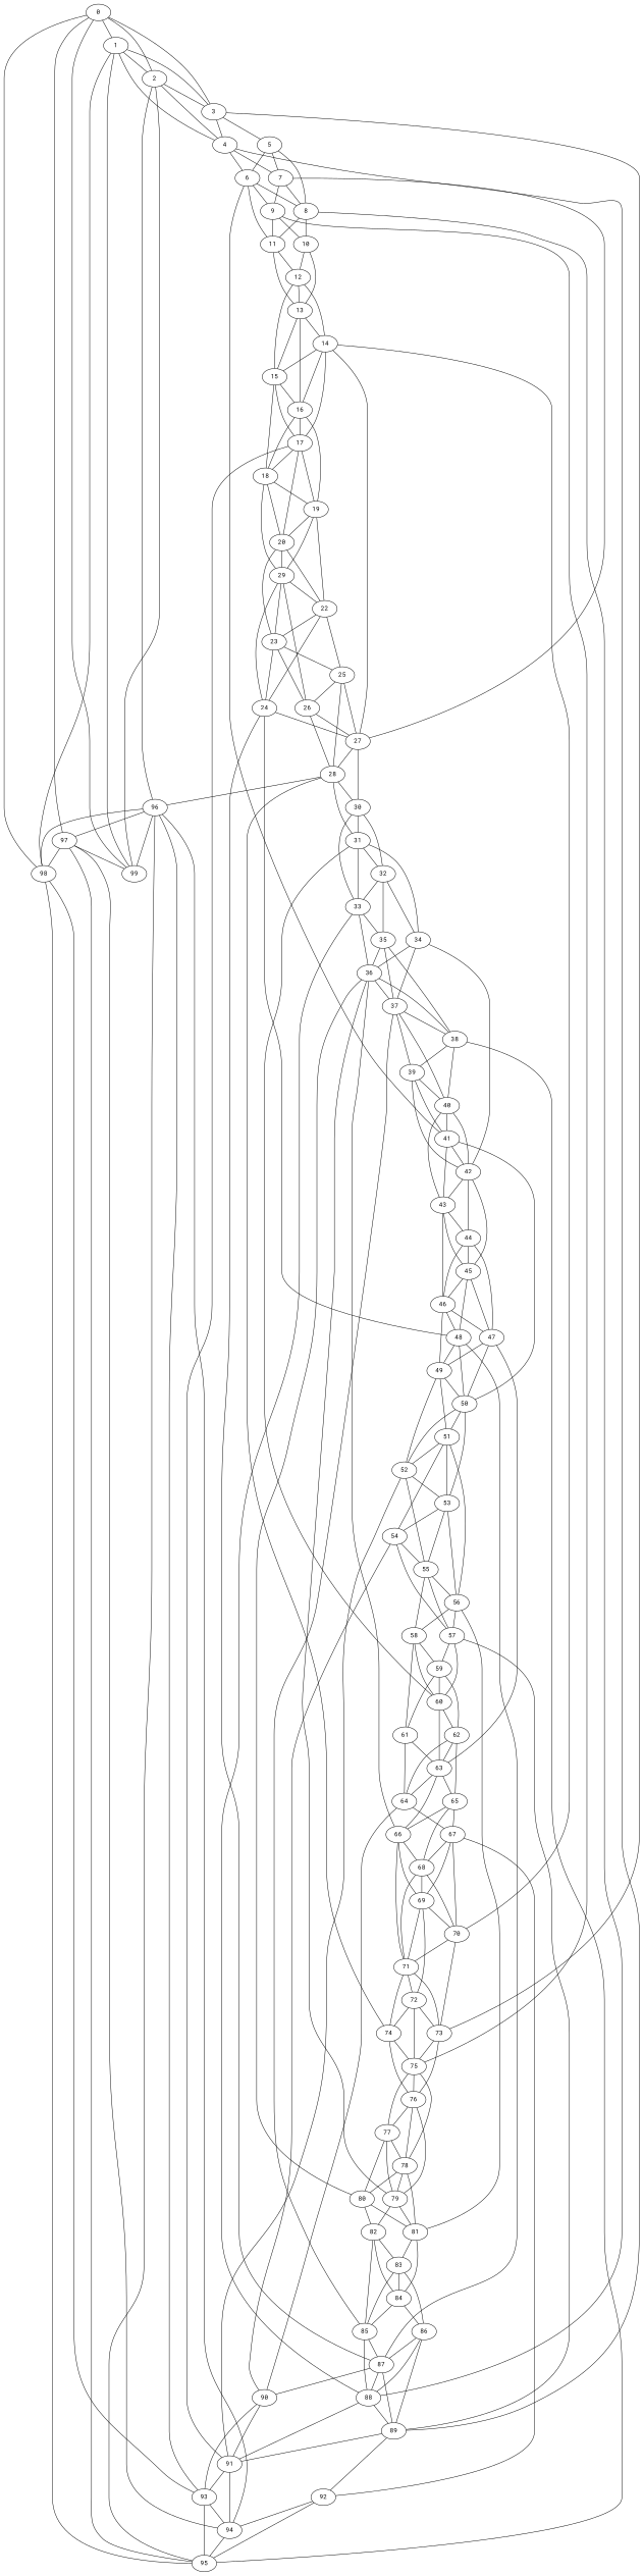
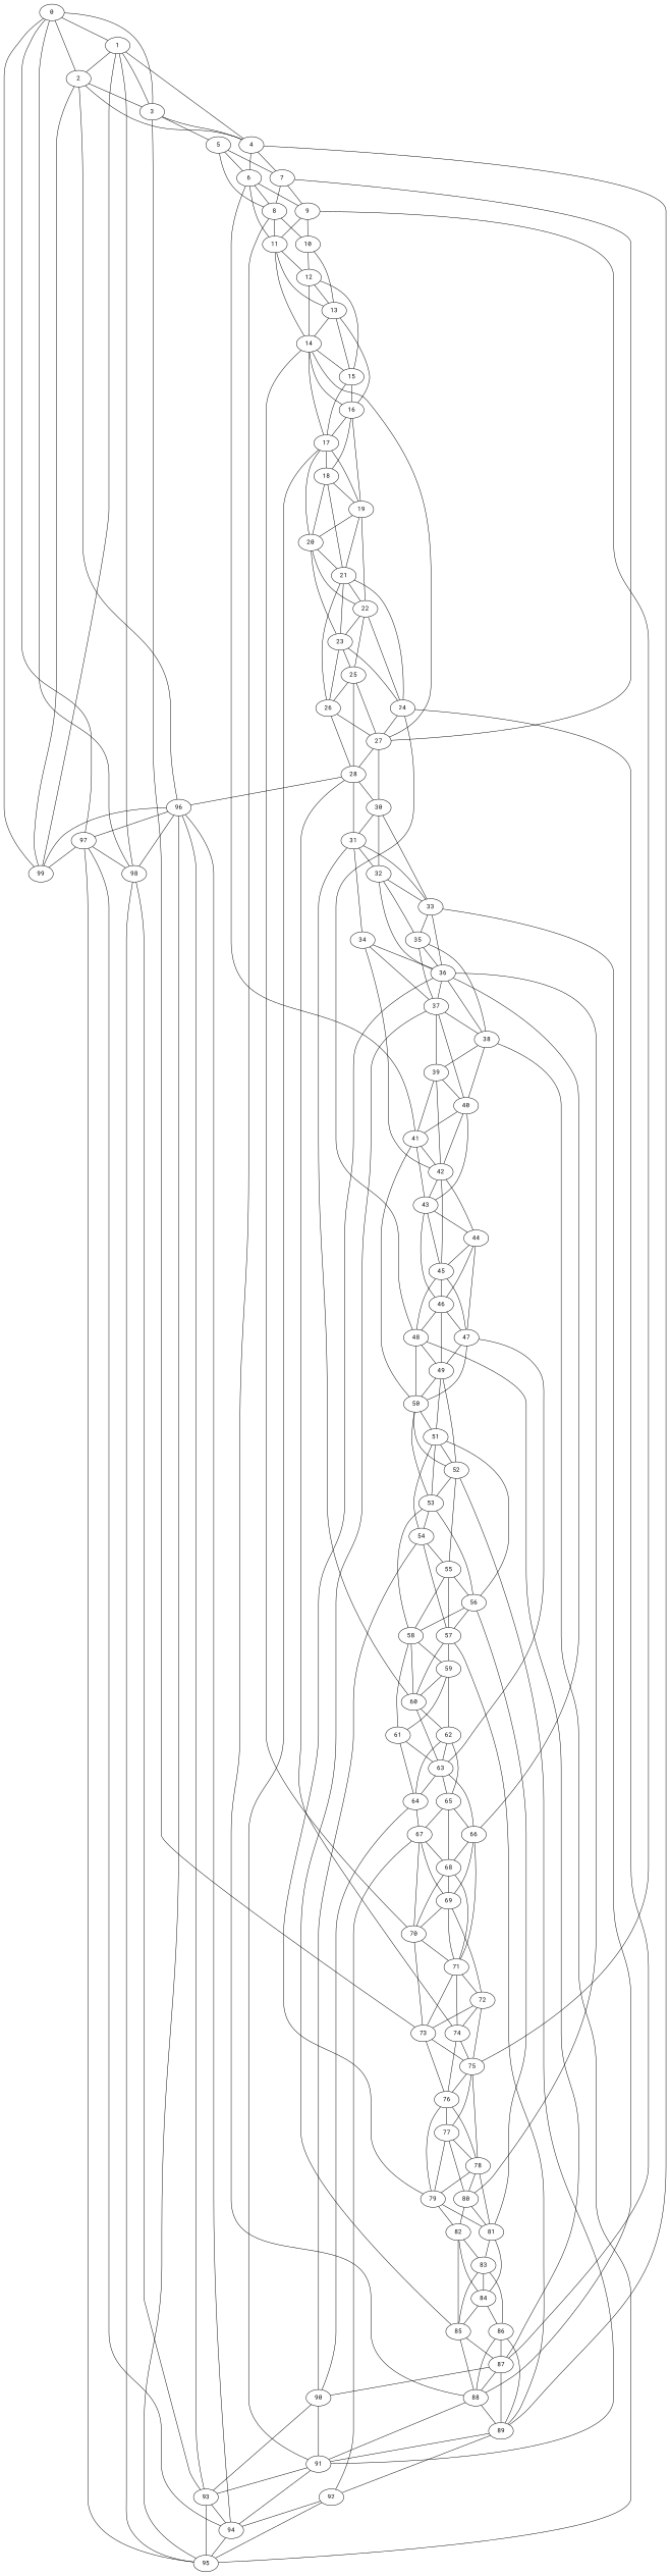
  strict graph {
    fontname="Roboto Mono"
    node [fontname="Roboto Mono"]
    edge [fontname="Roboto Mono" is_available=True prob=1.0]
    0
    1
    2
    3
    97
    98
    99
    4
    96
    5
    73
    93
    6
    7
    89
    8
    75
    76
    9
    41
    11
    27
    91
    92
    10
    88
    42
    43
    50
    28
    30
    12
    13
    14
    77
    78
    15
    16
    17
    70
    18
    19
    20
    71
-   21 [label=29]
+   21
    22
    23
    94
    24
    26
    25
    48
    87
    54
    55
    57
    90
    49
    31
    74
    32
    33
    34
    60
    35
    36
    37
    63
    62
    38
    66
    79
    80
    39
    40
    85
    44
    45
    95
    68
    69
    81
    82
    46
    51
    52
    53
    47
    64
    65
    56
    58
    59
    61
    83
    84
    67
    72
    86
    0 -- 1 [prob=0.365337607583]
    0 -- 2 [prob=0.887632171109]
    0 -- 3
    0 -- 97 [prob=0.409542424575]
    0 -- 98 [prob=0.778049423621]
    0 -- 99 [prob=0.133529766874]
    1 -- 2 [prob=0.293041345444]
    1 -- 3 [prob=0.203092920442]
    1 -- 98
    1 -- 99 [prob=0.066162871888]
    1 -- 4 [prob=0.66456325761]
    2 -- 3
    2 -- 99
    2 -- 4 [prob=0.888797805684]
    2 -- 96 [prob=0.489768283896]
    3 -- 4 [prob=0.366603285587]
    3 -- 5 [prob=0.957696419038]
    3 -- 73 [prob=0.180305466048]
    97 -- 98 [prob=0.650771293846]
    97 -- 99 [prob=0.475443032976]
    98 -- 93 [prob=0.502859458752]
    4 -- 6 [prob=0.63240428238]
    4 -- 7
    4 -- 89 [prob=0.438925808694]
    96 -- 97 [prob=0.808705988471]
    96 -- 98 [prob=0.173101612428]
    96 -- 99
    5 -- 6 [prob=0.407101876914]
    5 -- 7
    5 -- 8 [prob=0.42342668146]
    73 -- 75 [prob=0.0275487029024]
    73 -- 76 [prob=0.781056974235]
    93 -- 96 [prob=0.483964676904]
    93 -- 94
    93 -- 95
    6 -- 8
    6 -- 9 [prob=0.673326797183]
    6 -- 41
    6 -- 11 [prob=0.988811994371]
    7 -- 8 [prob=0.0844310907864]
    7 -- 9 [prob=0.0783928975092]
    7 -- 27
    89 -- 91
    89 -- 92 [prob=0.719550023155]
    8 -- 11 [prob=0.306984256146]
    8 -- 10
    8 -- 88
    75 -- 76
    75 -- 77 [prob=0.857481817484]
    75 -- 78
    76 -- 77
    76 -- 78 [prob=0.646212749024]
    76 -- 79 [prob=0.114243531521]
    9 -- 75 [prob=0.425220816364]
    9 -- 11 [prob=0.145584988111]
    9 -- 10 [prob=0.654227114831]
    41 -- 42 [prob=0.938158137651]
    41 -- 43 [prob=0.790673280862]
    41 -- 50 [prob=0.296250127123]
    11 -- 12 [prob=0.276934105959]
    11 -- 13 [prob=0.345029356215]
+   11 -- 14 [prob=0.443388494745]
    27 -- 28 [prob=0.989400693466]
    27 -- 30 [prob=0.596993415513]
    91 -- 93
    91 -- 94 [prob=0.687137643985]
    92 -- 94
    92 -- 95 [prob=0.179692897569]
    10 -- 12 [prob=0.6817660034]
    10 -- 13 [prob=0.409965086795]
    88 -- 89 [prob=0.300654823214]
    88 -- 91 [prob=0.183425777331]
    42 -- 43 [prob=0.359119426984]
    42 -- 44 [prob=0.357741952201]
    42 -- 45
    43 -- 44
    43 -- 45 [prob=0.287683025841]
    43 -- 46 [prob=0.940736441551]
    50 -- 51 [prob=0.117557186581]
    50 -- 52 [prob=0.343992752879]
    50 -- 53
    28 -- 96 [prob=0.734966876493]
    28 -- 30 [prob=0.0216671790904]
    28 -- 31
    28 -- 74 [prob=0.0831438369021]
    30 -- 31 [prob=0.567881088062]
    30 -- 32 [prob=0.993377663017]
    30 -- 33 [prob=0.855283116719]
    12 -- 13 [prob=0.231865507252]
    12 -- 14 [prob=0.840129786952]
    12 -- 15
    13 -- 14 [prob=0.0384070991585]
    13 -- 15 [prob=0.434038785459]
    13 -- 16 [prob=0.428711493768]
    14 -- 27 [prob=0.467325382765]
    14 -- 15 [prob=0.0919511688834]
    14 -- 16
    14 -- 17 [prob=0.61444543454]
    14 -- 70 [prob=0.169184958978]
    77 -- 78
    77 -- 79 [prob=0.483883085169]
    77 -- 80 [prob=0.554035101863]
    78 -- 79 [prob=0.674013659093]
    78 -- 80 [prob=0.231766943619]
    78 -- 81 [prob=0.270663003744]
    15 -- 16 [prob=0.590151512296]
    15 -- 17 [prob=0.839196880916]
-   15 -- 18 [prob=0.61730061218]
    16 -- 17
    16 -- 18 [prob=0.123257321464]
    16 -- 19 [prob=0.201061927069]
    17 -- 91
    17 -- 18 [prob=0.991215751636]
    17 -- 19 [prob=0.315233245503]
    17 -- 20
    70 -- 73 [prob=0.122088595564]
    70 -- 71
    18 -- 19 [prob=0.714731581129]
    18 -- 20 [prob=0.612152757286]
    18 -- 21 [prob=0.303781591464]
    19 -- 20
    19 -- 21 [prob=0.307325257691]
    19 -- 22
    20 -- 21
    20 -- 22 [prob=0.461048411971]
    20 -- 23 [prob=0.0290169902372]
    71 -- 73 [prob=0.623683924082]
    71 -- 74
    71 -- 72 [prob=0.598981963174]
    21 -- 22
    21 -- 23 [prob=0.0643173193092]
    21 -- 24 [prob=0.768208189136]
    21 -- 26 [prob=0.329051453056]
    22 -- 23 [prob=0.763766511136]
    22 -- 24 [prob=0.838986184459]
    22 -- 25 [prob=0.107018902021]
    23 -- 24 [prob=0.91532085641]
    23 -- 26 [prob=0.607282990313]
    23 -- 25 [prob=0.91823266136]
    94 -- 97 [prob=0.251025518034]
    94 -- 96 [prob=0.295827991365]
    94 -- 95 [prob=0.701286978763]
    24 -- 27 [prob=0.101319208174]
    24 -- 48
    24 -- 87 [prob=0.53148136325]
    26 -- 27 [prob=0.601274811281]
    26 -- 28 [prob=0.238454695038]
    25 -- 27 [prob=0.750315116211]
    25 -- 28 [prob=0.979419427576]
    25 -- 26 [prob=0.499125514617]
    48 -- 50 [prob=0.884577132698]
    48 -- 87
    48 -- 49 [prob=0.563806938116]
    87 -- 89
    87 -- 88
    87 -- 90
    54 -- 55 [prob=0.542785568964]
    54 -- 57 [prob=0.34822533583]
    54 -- 90 [prob=0.641099199224]
    55 -- 57
    55 -- 56 [prob=0.032705761945]
    55 -- 58
    57 -- 89 [prob=0.319169811132]
    57 -- 60 [prob=0.998208675424]
    57 -- 59 [prob=0.451974634951]
    90 -- 93 [prob=0.0160220470405]
    90 -- 91 [prob=0.316484550719]
    49 -- 50 [prob=0.445278549221]
    49 -- 51 [prob=0.535287228044]
    49 -- 52 [prob=0.0289383161474]
    31 -- 32 [prob=0.320501379847]
    31 -- 33 [prob=0.502389276612]
    31 -- 34 [prob=0.375534146821]
    31 -- 60 [prob=0.18925138886]
    74 -- 75 [prob=0.419225546121]
    74 -- 76
    32 -- 33 [prob=0.544347923079]
-   32 -- 34 [prob=0.887408123322]
+   32 -- 36 [prob=0.887408123322]
    32 -- 35 [prob=0.638578507361]
    33 -- 88 [prob=0.846556602304]
    33 -- 35
    33 -- 36 [prob=0.953215944565]
    34 -- 42 [prob=0.184386783144]
    34 -- 36 [prob=0.0307115973669]
    34 -- 37 [prob=0.0521243088505]
    60 -- 63 [prob=0.44223480138]
    60 -- 62 [prob=0.333635808328]
    35 -- 36 [prob=0.531078311121]
    35 -- 37 [prob=0.155247143026]
    35 -- 38 [prob=0.56012998476]
    36 -- 37 [prob=0.983266540908]
    36 -- 38 [prob=0.250554509417]
    36 -- 66 [prob=0.356412673981]
    36 -- 79 [prob=0.67545522522]
    36 -- 80
    37 -- 38 [prob=0.205579225504]
    37 -- 39 [prob=0.567537391924]
    37 -- 40
    37 -- 85
    63 -- 66 [prob=0.905310136861]
    63 -- 64 [prob=0.73509308994]
    63 -- 65 [prob=0.555326212491]
    62 -- 63 [prob=0.245725903217]
    62 -- 64 [prob=0.430174544197]
    62 -- 65 [prob=0.38395614057]
    38 -- 39 [prob=0.840266256544]
    38 -- 40 [prob=0.189733319547]
    38 -- 95
    66 -- 71 [prob=0.0647659789406]
    66 -- 68 [prob=0.543749291281]
    66 -- 69
    79 -- 81
    79 -- 82
    80 -- 81 [prob=0.640905787107]
    80 -- 82
    39 -- 41 [prob=0.869387231509]
    39 -- 42
    39 -- 40 [prob=0.892086893827]
    40 -- 41
    40 -- 42 [prob=0.97630207174]
    40 -- 43 [prob=0.282970947291]
    85 -- 88
    85 -- 87 [prob=0.601814567607]
    44 -- 45 [prob=0.689475510457]
    44 -- 46 [prob=0.572580919102]
    44 -- 47
    45 -- 48 [prob=0.142624461746]
    45 -- 46 [prob=0.933726649355]
    45 -- 47
    95 -- 97 [prob=0.203639392998]
    95 -- 98 [prob=0.87183283651]
    95 -- 96 [prob=0.122788353516]
    68 -- 70 [prob=0.502204040534]
    68 -- 71 [prob=0.601990464309]
    68 -- 69
    69 -- 70
    69 -- 71 [prob=0.0692039967186]
    69 -- 72 [prob=0.128368762036]
    81 -- 83 [prob=0.274874923325]
    81 -- 84 [prob=0.53552532004]
    82 -- 85 [prob=0.0402314432405]
    82 -- 83 [prob=0.855827414667]
    82 -- 84
    46 -- 48
    46 -- 49
    46 -- 47 [prob=0.551512915018]
    51 -- 54
    51 -- 52 [prob=0.368063184241]
    51 -- 53 [prob=0.794706391227]
    51 -- 56 [prob=0.744244319488]
    52 -- 91 [prob=0.803077521337]
    52 -- 55
    52 -- 53 [prob=0.759045874882]
    53 -- 54 [prob=0.166139578472]
-   53 -- 55
+   53 -- 58
    53 -- 56
    47 -- 50 [prob=0.107260547122]
    47 -- 49
    47 -- 63
    64 -- 90
    64 -- 67
    65 -- 66
    65 -- 68 [prob=0.664898224728]
    65 -- 67
    56 -- 57 [prob=0.0865970025629]
    56 -- 81
    56 -- 58 [prob=0.00638158583988]
    58 -- 60 [prob=0.60391026655]
    58 -- 59 [prob=0.924027158104]
    58 -- 61
    59 -- 60 [prob=0.771312203022]
    59 -- 62 [prob=0.708176252505]
    59 -- 61
    61 -- 63 [prob=0.961215146229]
    61 -- 64 [prob=0.842244872827]
    83 -- 85 [prob=0.502462039068]
    83 -- 84 [prob=0.115666279868]
    83 -- 86 [prob=0.246685325254]
    84 -- 85
    84 -- 86 [prob=0.395705613458]
    67 -- 92 [prob=0.214916857486]
    67 -- 70
    67 -- 68 [prob=0.0826840441389]
    67 -- 69 [prob=0.632573701447]
    72 -- 73
    72 -- 75
    72 -- 74
    86 -- 89 [prob=0.625175335121]
    86 -- 88
    86 -- 87
  }
